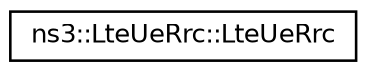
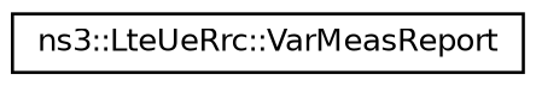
  digraph {
    rankdir=LR
-   n1 [color=black fillcolor=white fontname=Helvetica fontsize=10 height=0.2 label="ns3::LteUeRrc::LteUeRrc" shape=record style=filled width=0.4]
+   n1 [color=black fillcolor=white fontname=Helvetica fontsize=10 height=0.2 label="ns3::LteUeRrc::VarMeasReport" shape=record style=filled width=0.4]
  }
